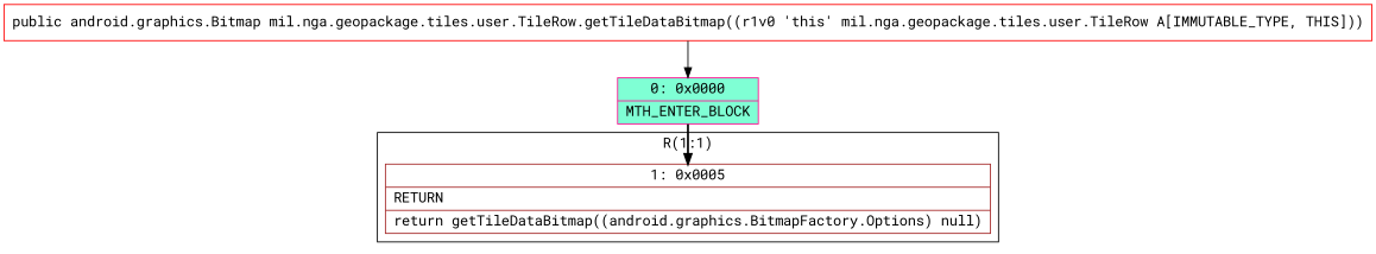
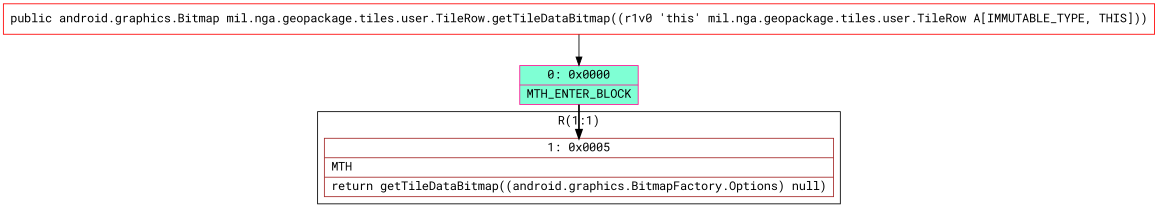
  digraph {
    fontname="Roboto Mono"
    node [shape=record style=filled fillcolor=white fontname="Roboto Mono"]
    edge [fontname="Roboto Mono"]
-   n1 [color=brown label="{1\:\ 0x0005|RETURN\l|return getTileDataBitmap((android.graphics.BitmapFactory.Options) null)\l}"]
+   n1 [color=brown label="{1\:\ 0x0005|MTH\l|return getTileDataBitmap((android.graphics.BitmapFactory.Options) null)\l}"]
    n2 [color=deeppink label="{0\:\ 0x0000|MTH_ENTER_BLOCK\l}" fillcolor=aquamarine]
    n3 [label="{public android.graphics.Bitmap mil.nga.geopackage.tiles.user.TileRow.getTileDataBitmap((r1v0 'this' mil.nga.geopackage.tiles.user.TileRow A[IMMUTABLE_TYPE, THIS])) }" color=red]
    subgraph cluster_1 {
      label="R(1:1)"
      n1
    }
    n2 -> n1 [style=bold]
    n3 -> n2 [style=solid]
  }
